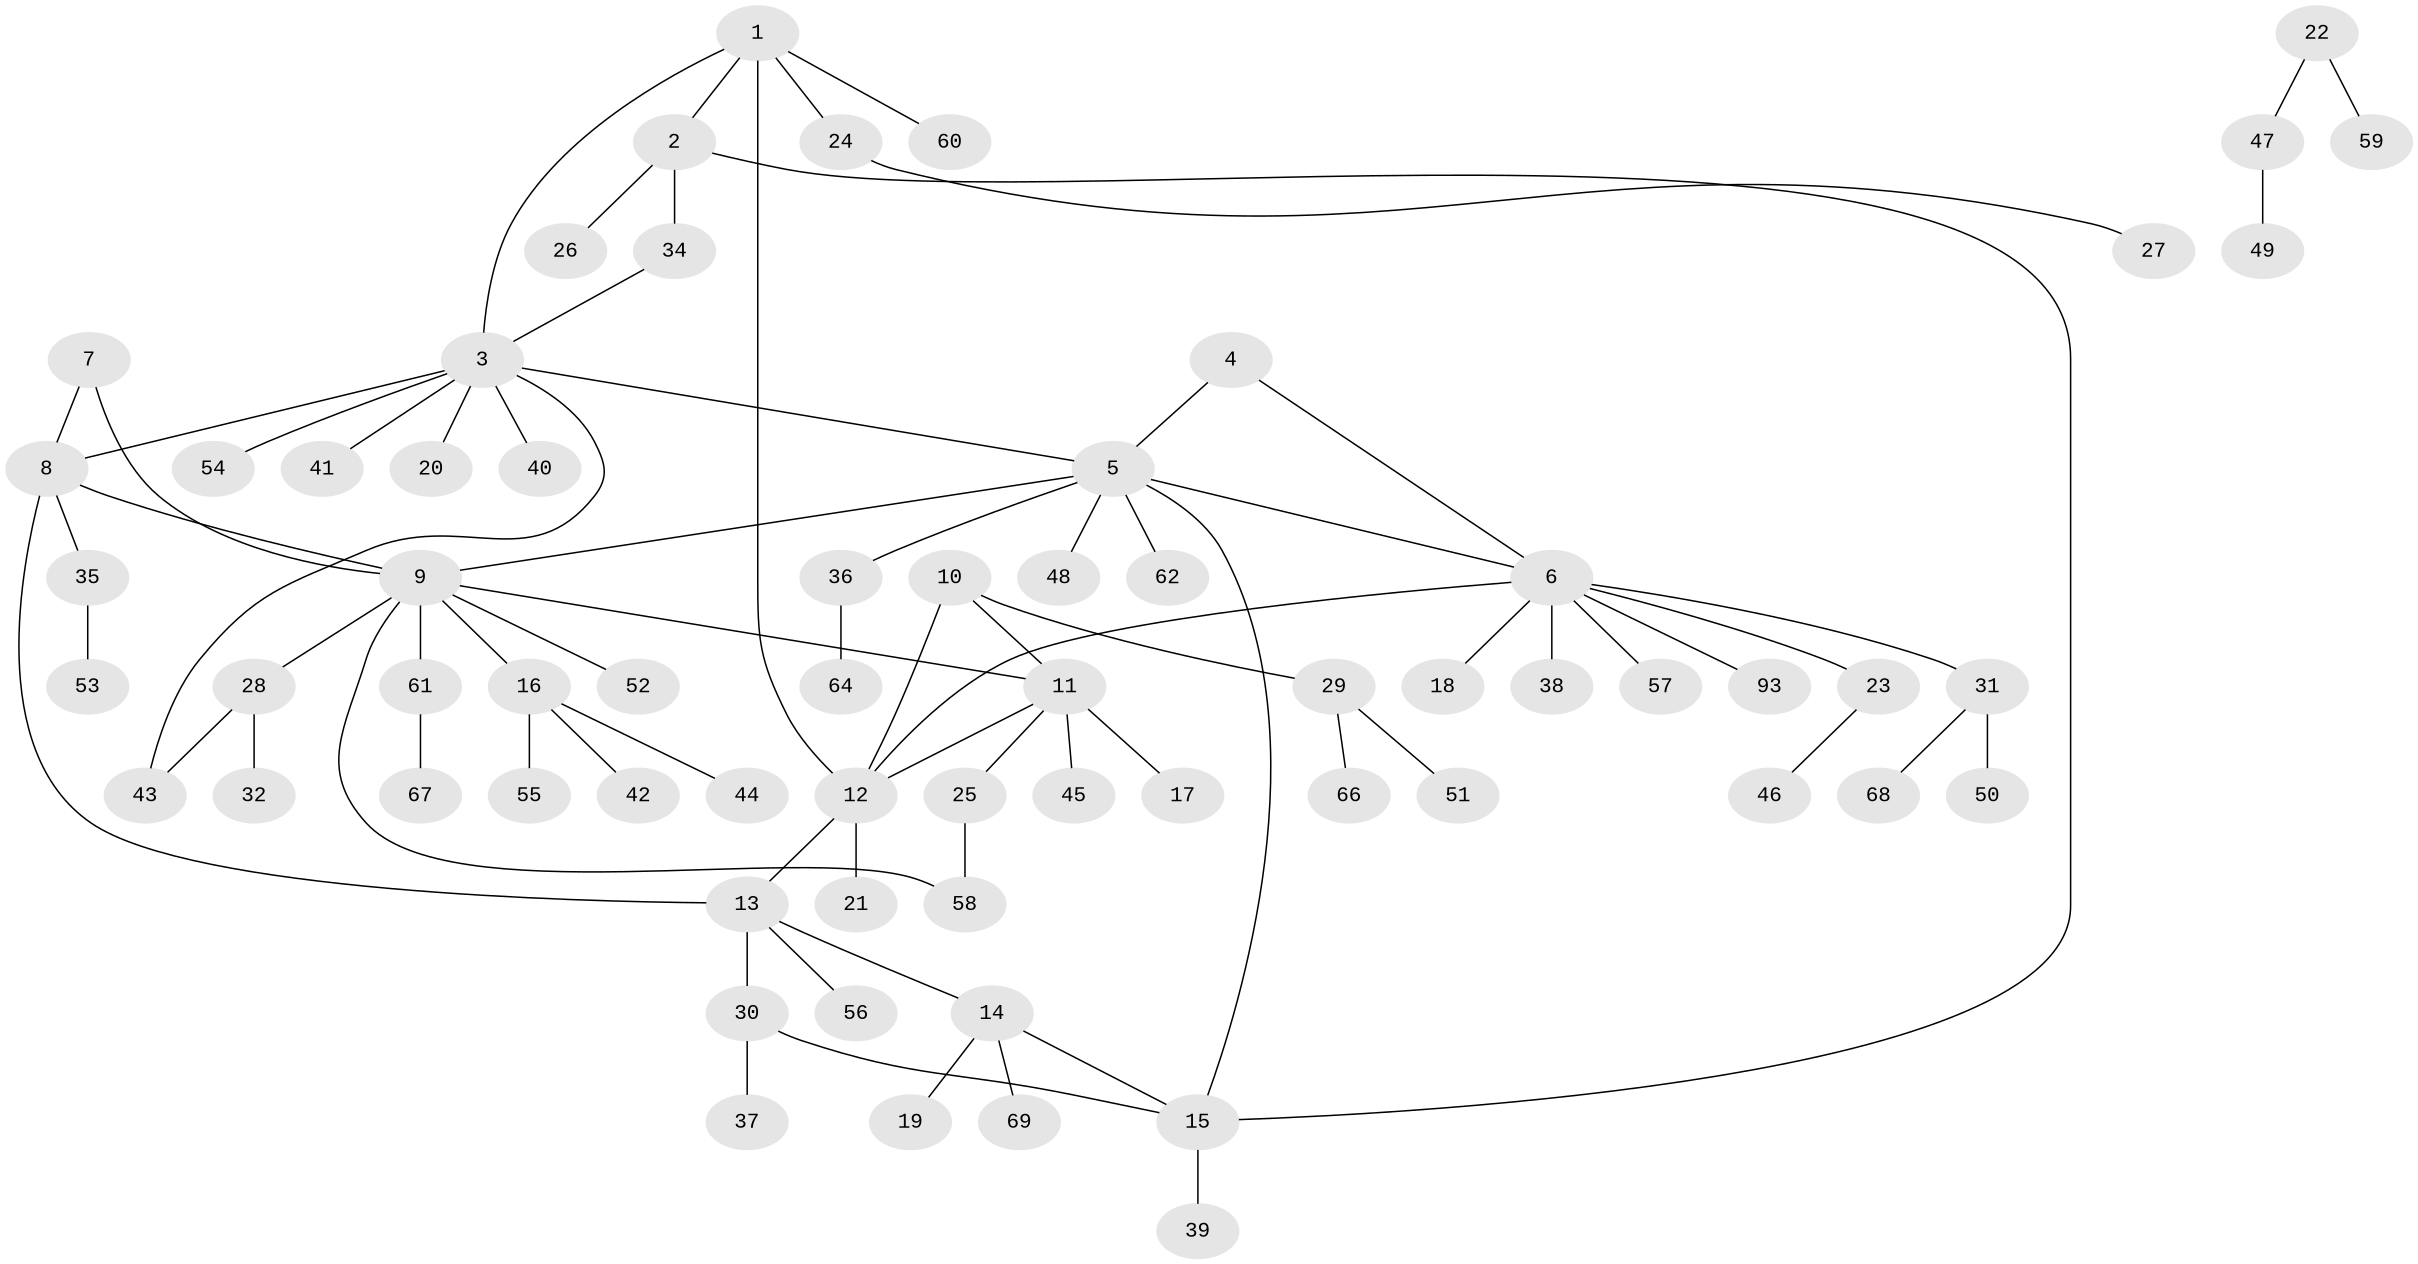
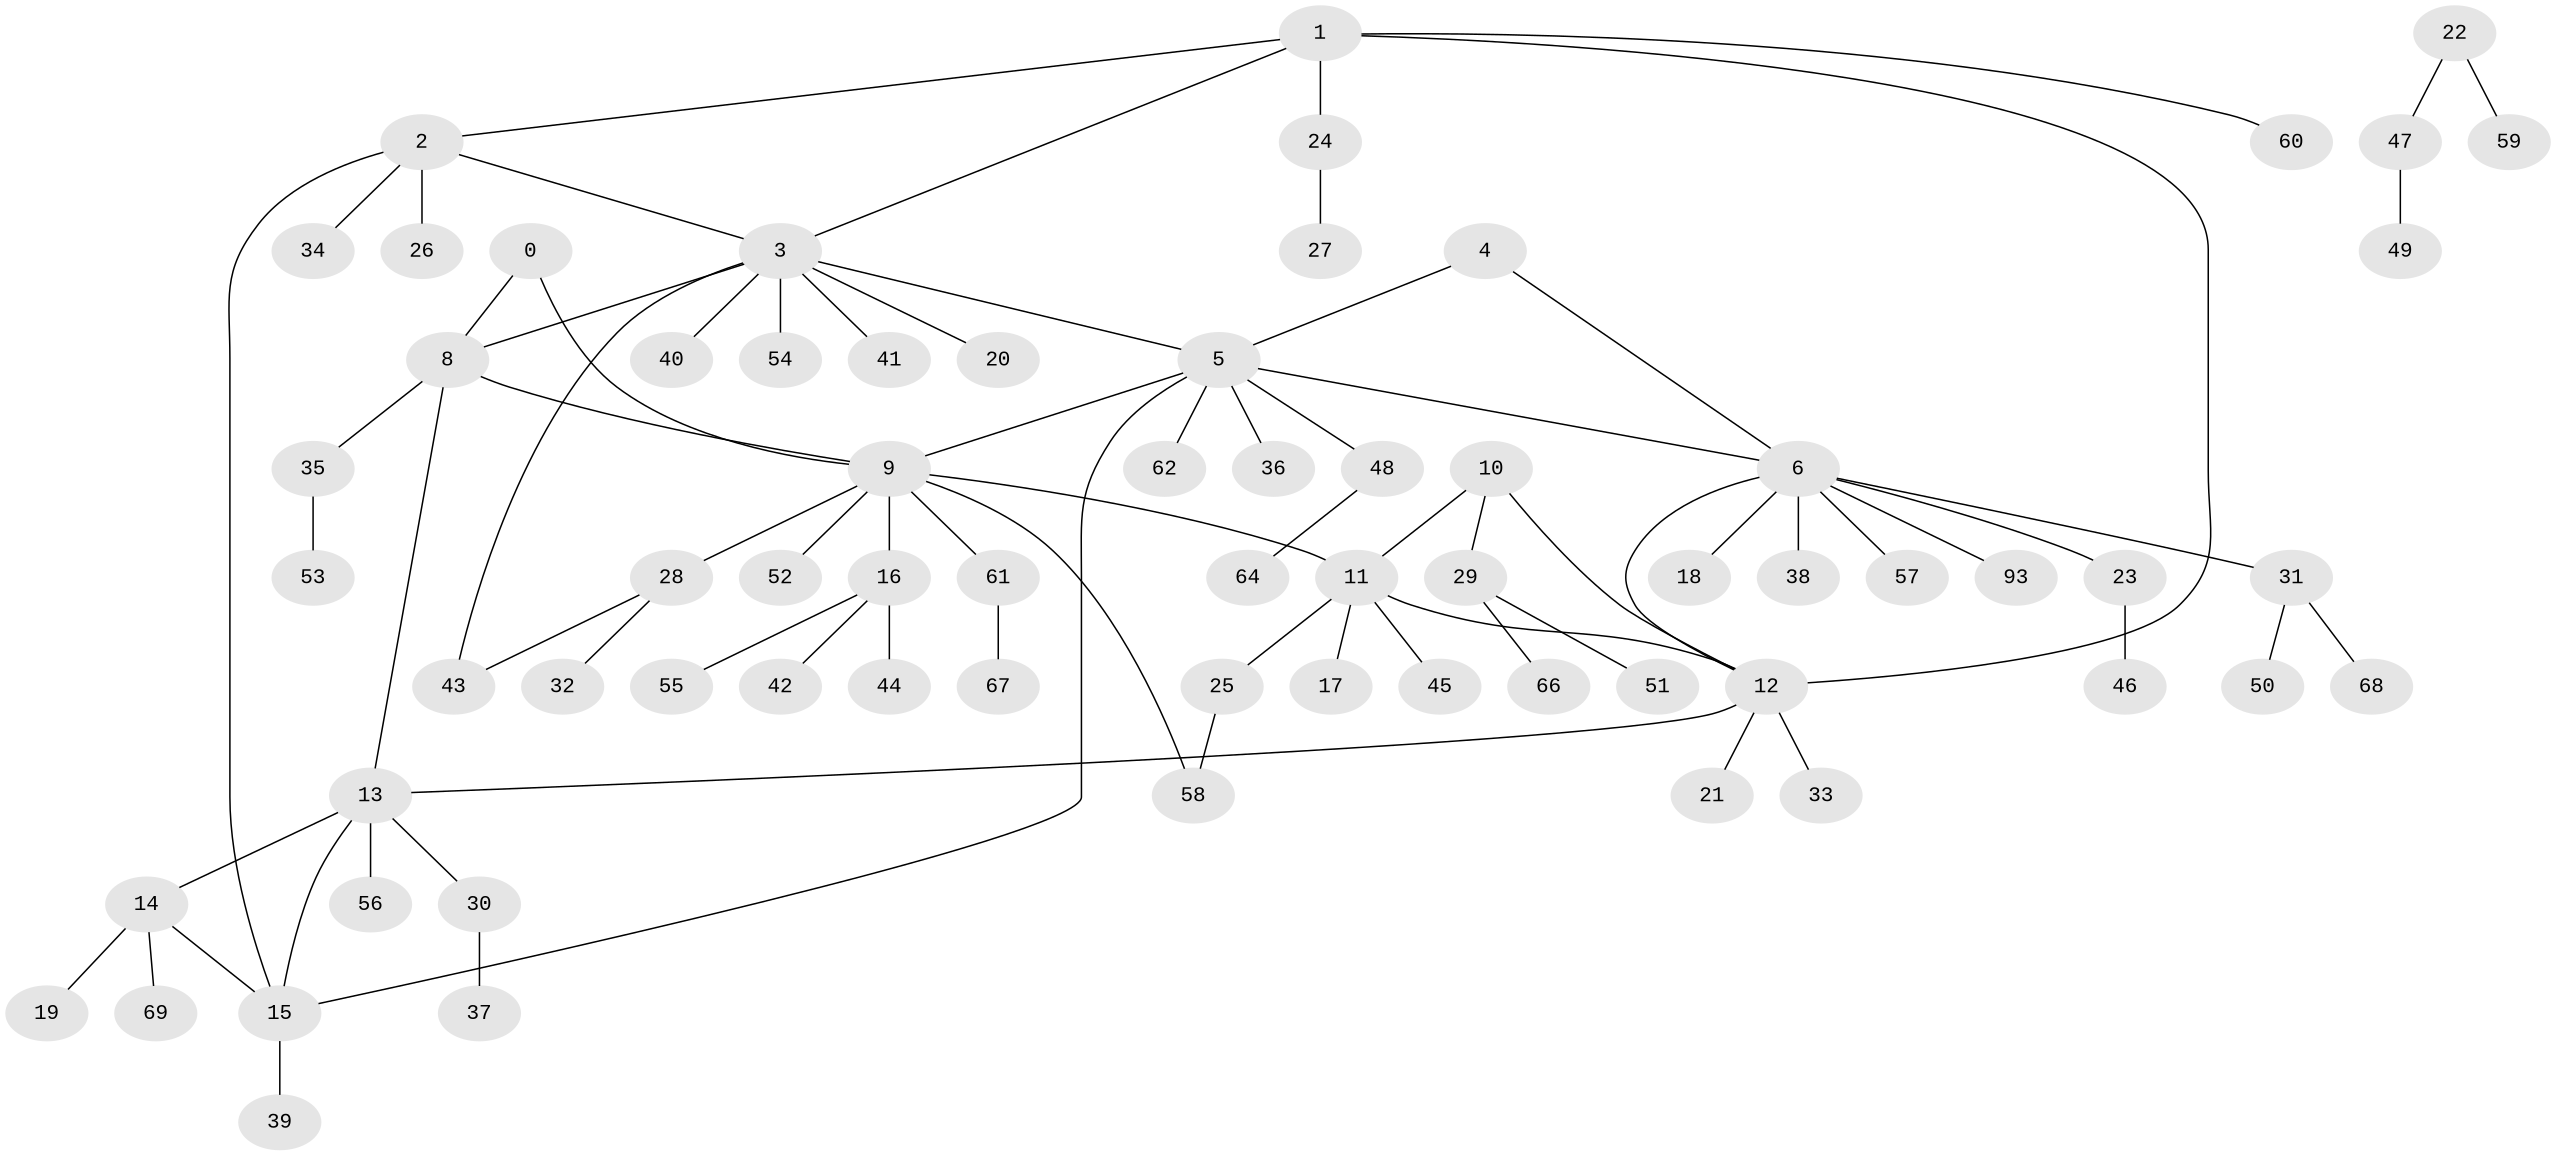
  graph {
    fontname="Liberation Mono"
    node [color=gray90 fontname="Liberation Mono" style=filled]
    edge [fontname="Liberation Mono"]
    1
    2
    3
    12
    24
    60
    15
    26
    34
    5
    8
    20
    40
    41
    43
    54
    13
    21
+   33
    27
    39
    6
    9
    36
    48
    62
    35
    4
    18
    23
    31
    38
    57
    n34 [label=93]
    11
    16
    28
    52
    58
    61
    64
    46
    50
    68
-   7
+   7 [label=0]
    14
    30
    56
    53
    17
    25
    45
    42
    44
    55
    32
    67
    10
    29
    51
    66
    19
    69
    22
    47
    59
    37
    49
    1 -- 2
    1 -- 3
    1 -- 12
    1 -- 24
    1 -- 60
-   34 -- 3
+   2 -- 3
    2 -- 15
    2 -- 26
    2 -- 34
    3 -- 5
    3 -- 8
    3 -- 20
    3 -- 40
    3 -- 41
    3 -- 43
    3 -- 54
    12 -- 13
    12 -- 21
+   12 -- 33
    24 -- 27
    15 -- 39
    5 -- 15
    5 -- 6
    5 -- 9
    5 -- 36
    5 -- 48
    5 -- 62
    8 -- 13
    8 -- 9
    8 -- 35
-   30 -- 15
+   13 -- 15
    13 -- 14
    13 -- 30
    13 -- 56
    6 -- 12
    6 -- 18
    6 -- 23
    6 -- 31
    6 -- 38
    6 -- 57
    6 -- n34
    9 -- 11
    9 -- 16
    9 -- 28
    9 -- 52
    9 -- 58
    9 -- 61
-   36 -- 64
+   48 -- 64
    35 -- 53
    4 -- 5
    4 -- 6
    23 -- 46
    31 -- 50
    31 -- 68
    11 -- 12
    11 -- 17
    11 -- 25
    11 -- 45
    16 -- 42
    16 -- 44
    16 -- 55
    28 -- 43
    28 -- 32
    61 -- 67
    7 -- 8
    7 -- 9
    14 -- 15
    14 -- 19
    14 -- 69
    30 -- 37
    25 -- 58
    10 -- 12
    10 -- 11
    10 -- 29
    29 -- 51
    29 -- 66
    22 -- 47
    22 -- 59
    47 -- 49
  }
